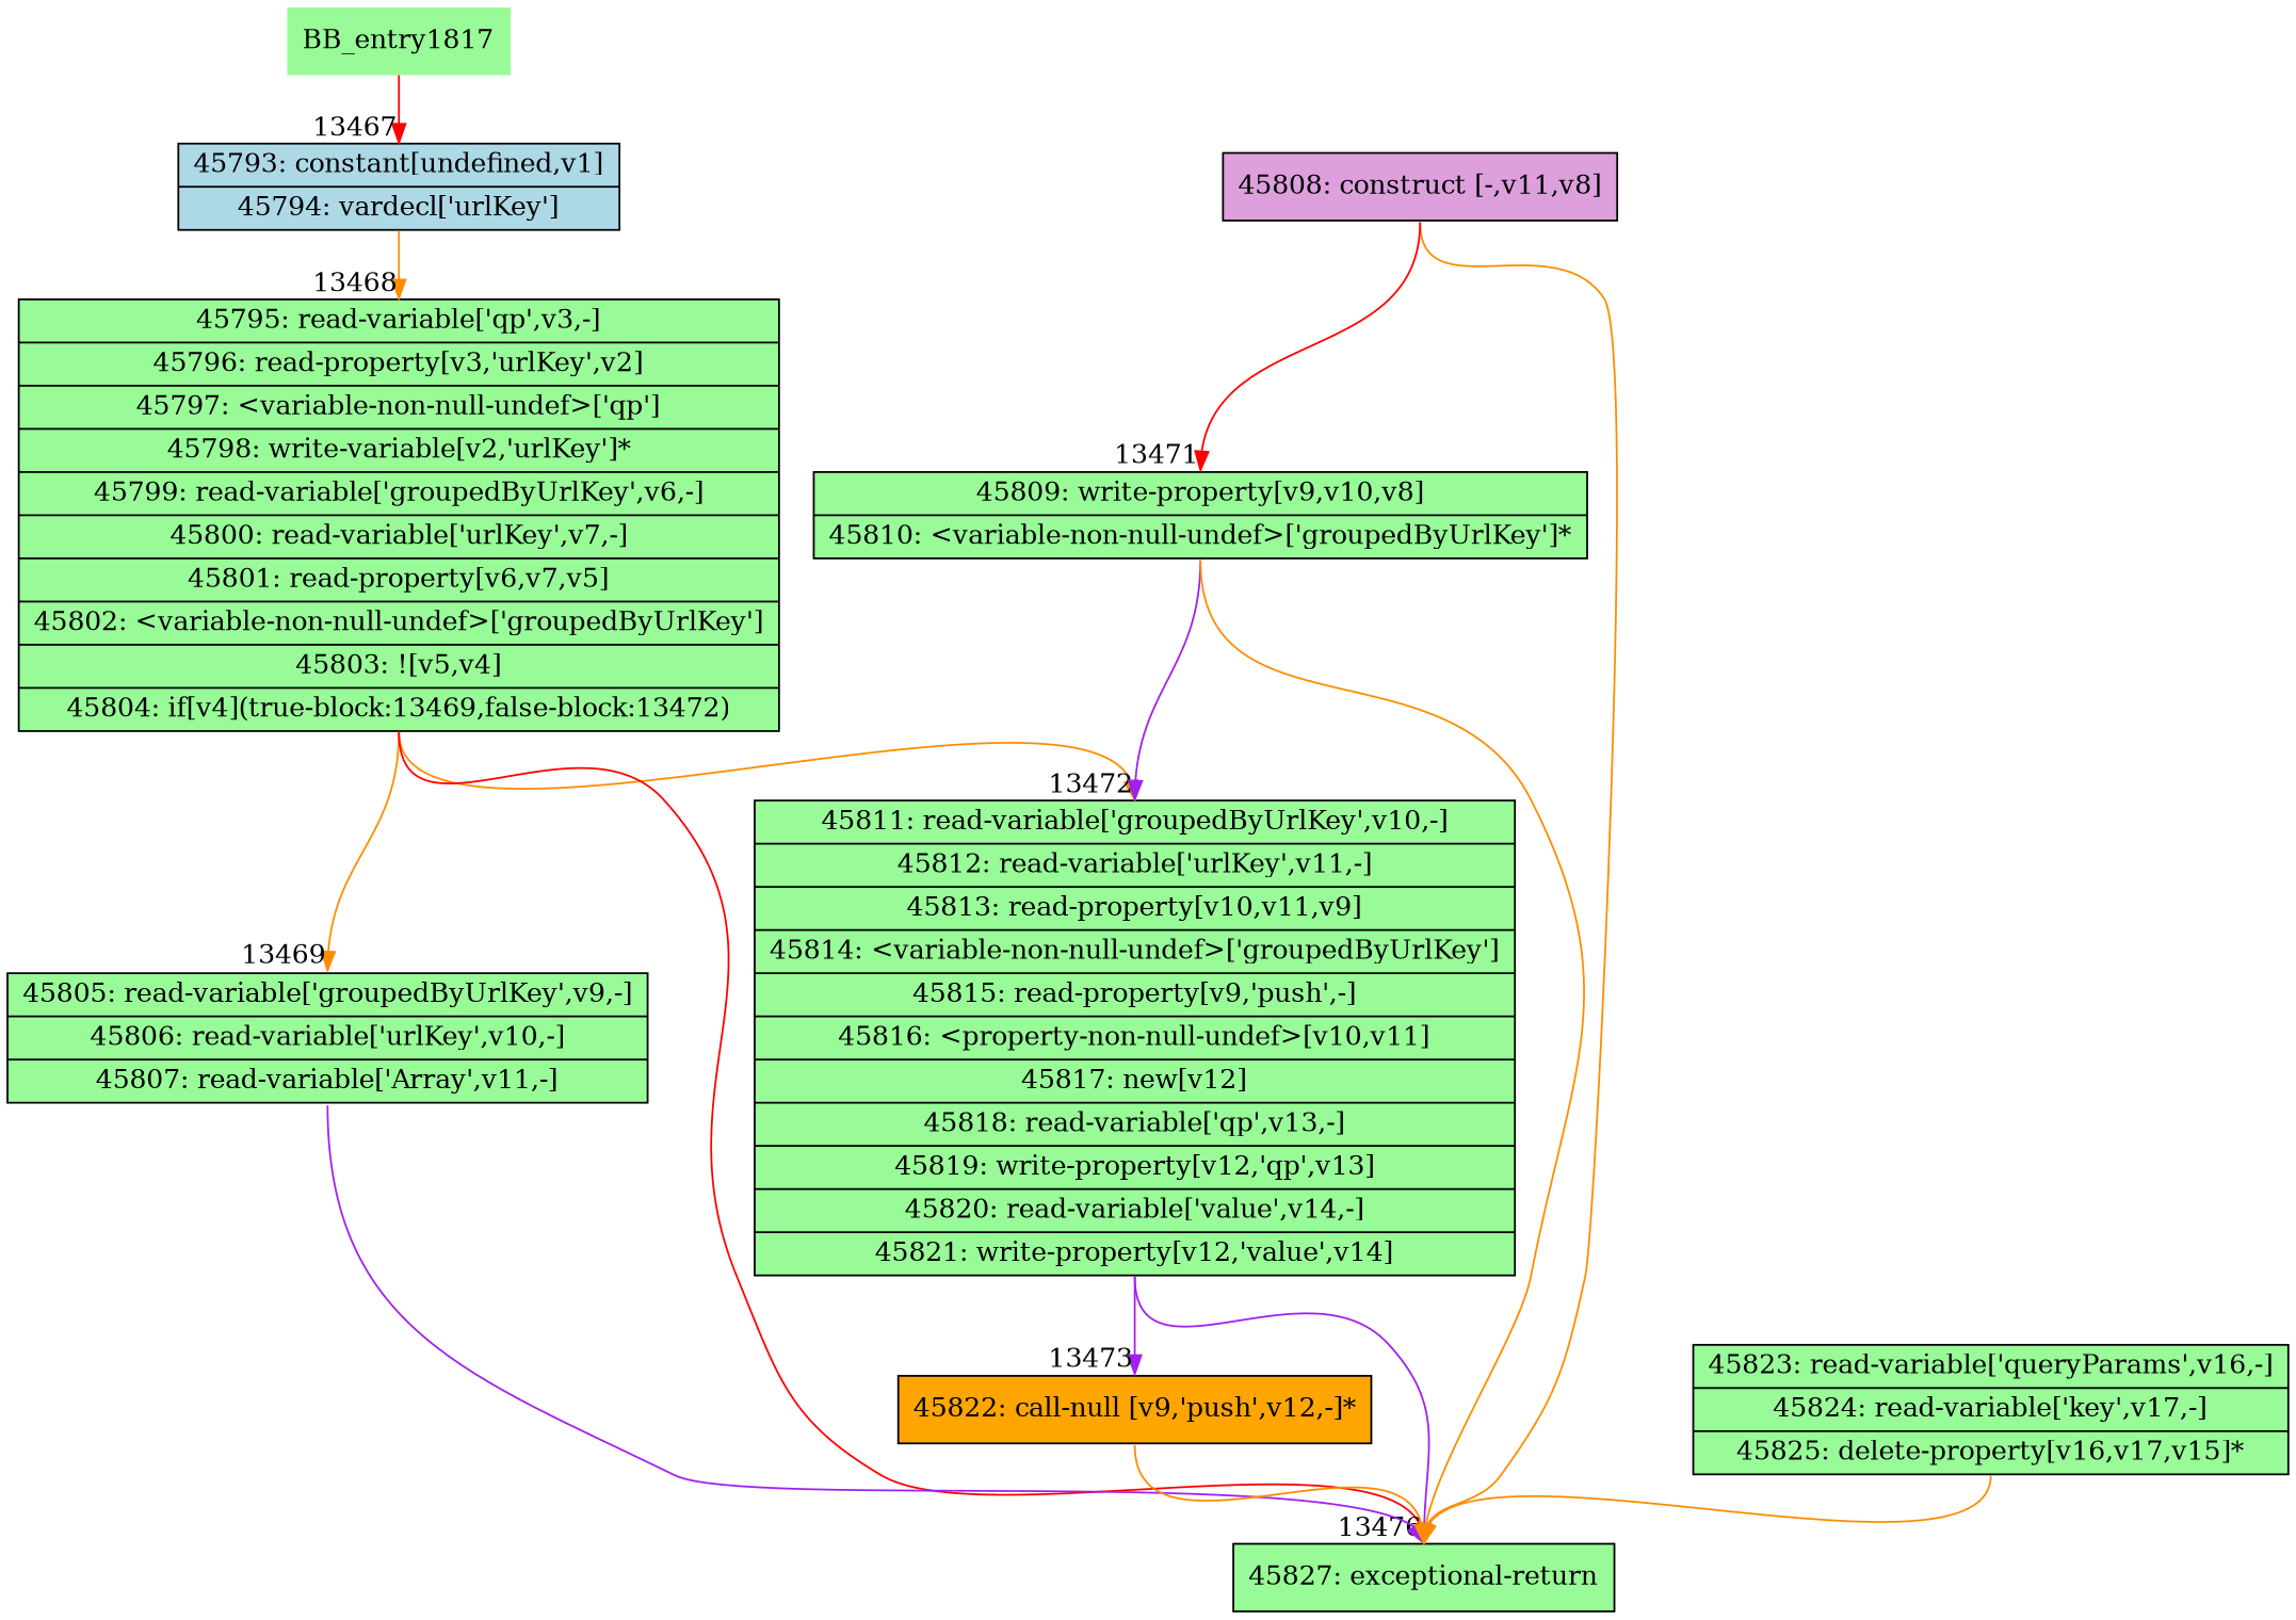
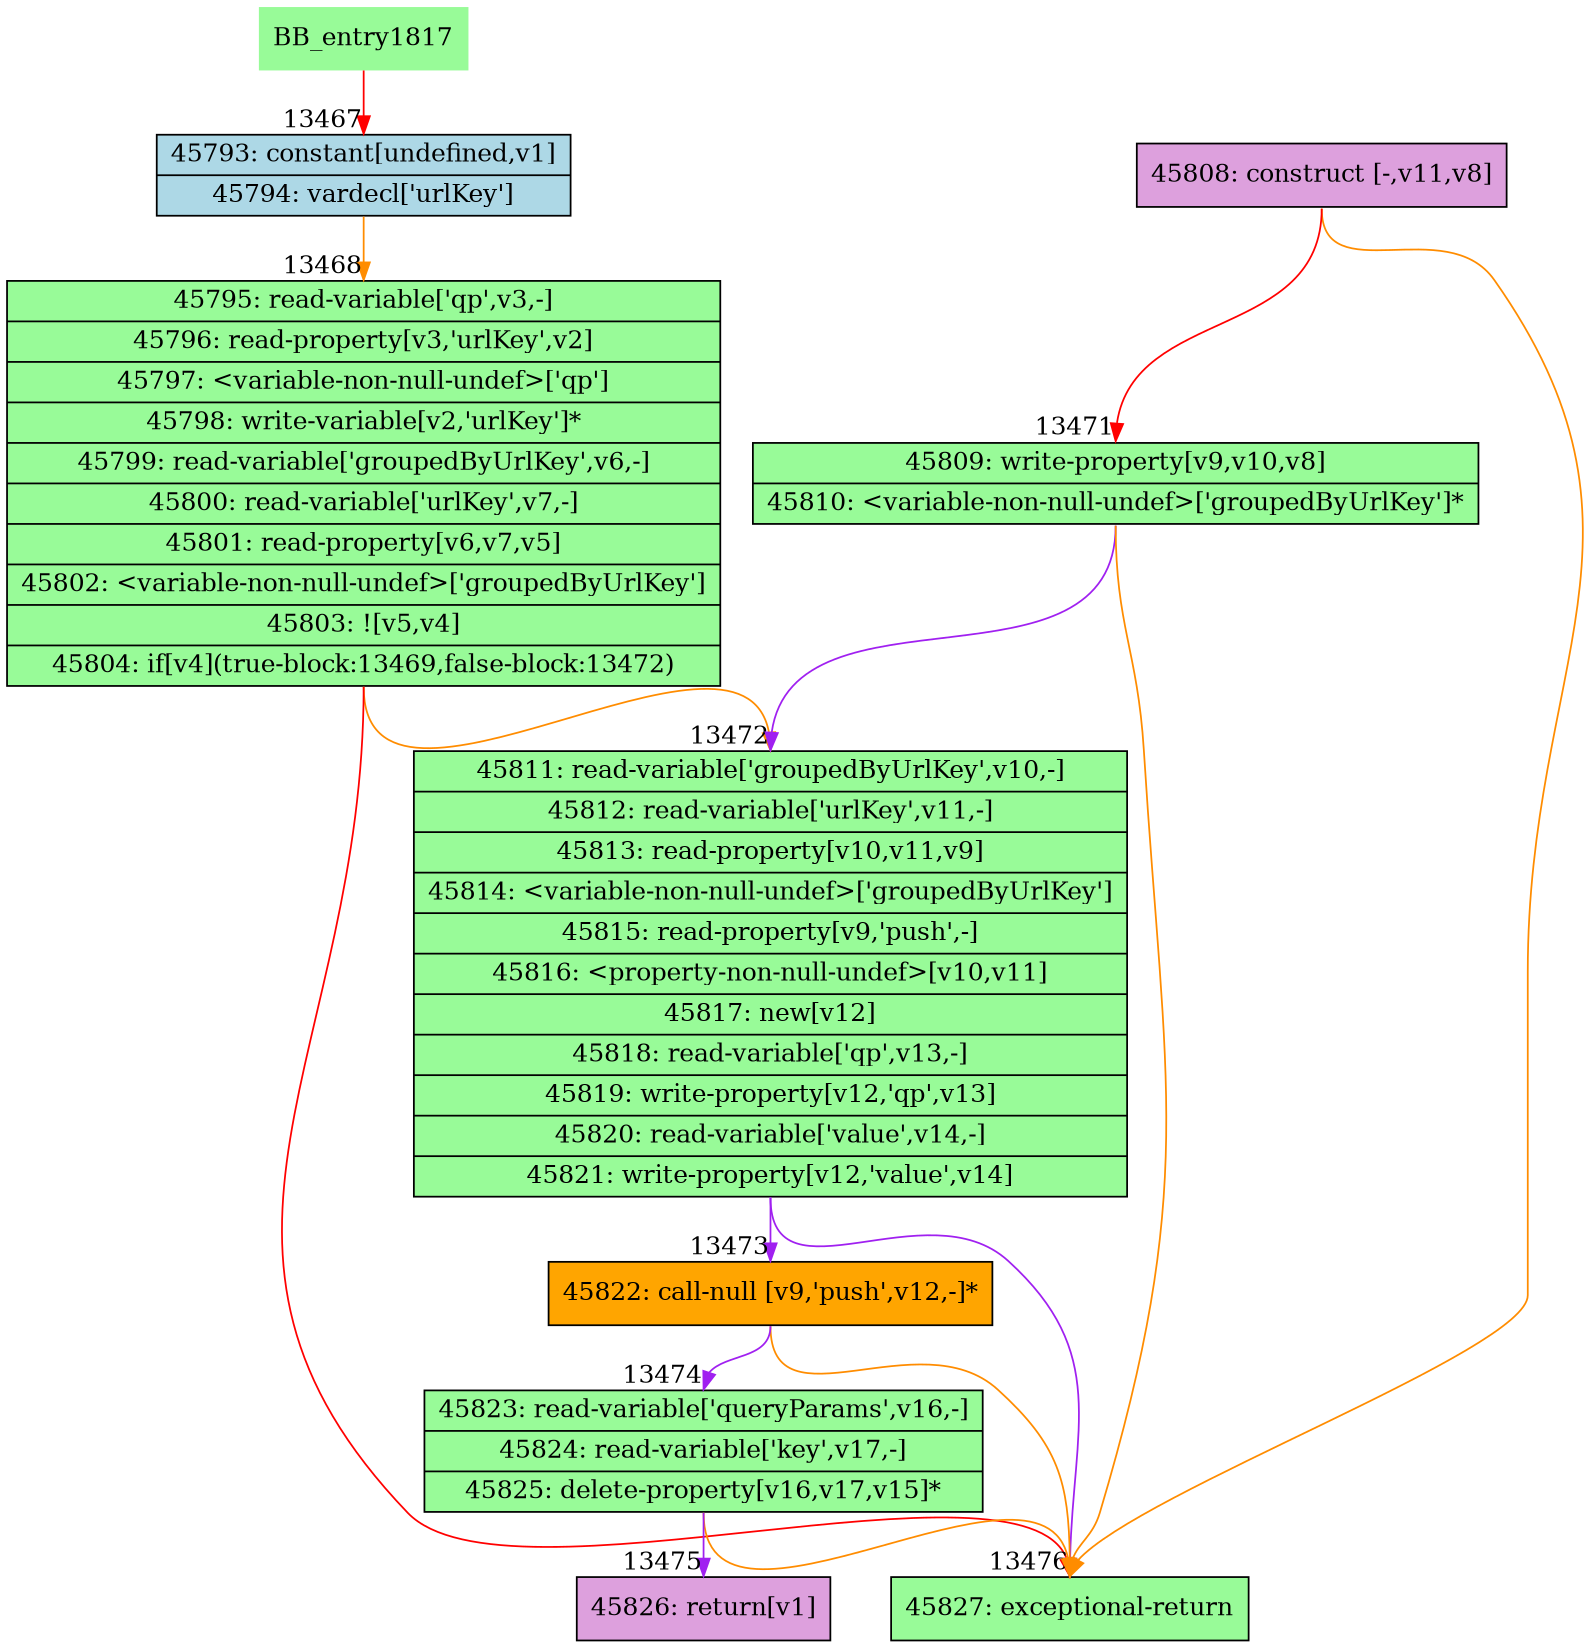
  digraph {
    rankdir=TD
    node [fillcolor=palegreen shape=record style=filled]
    edge [color=darkorange headport=n tailport=s]
    n1 [label=BB_entry1817 shape=none]
    n2 [fillcolor=lightblue label="{45793: constant[undefined,v1]|45794: vardecl['urlKey']}"]
    n3 [label="{45795: read-variable['qp',v3,-]|45796: read-property[v3,'urlKey',v2]|45797: \<variable-non-null-undef\>['qp']|45798: write-variable[v2,'urlKey']*|45799: read-variable['groupedByUrlKey',v6,-]|45800: read-variable['urlKey',v7,-]|45801: read-property[v6,v7,v5]|45802: \<variable-non-null-undef\>['groupedByUrlKey']|45803: ![v5,v4]|45804: if[v4](true-block:13469,false-block:13472)}"]
-   n4 [label="{45805: read-variable['groupedByUrlKey',v9,-]|45806: read-variable['urlKey',v10,-]|45807: read-variable['Array',v11,-]}"]
    n5 [label="{45811: read-variable['groupedByUrlKey',v10,-]|45812: read-variable['urlKey',v11,-]|45813: read-property[v10,v11,v9]|45814: \<variable-non-null-undef\>['groupedByUrlKey']|45815: read-property[v9,'push',-]|45816: \<property-non-null-undef\>[v10,v11]|45817: new[v12]|45818: read-variable['qp',v13,-]|45819: write-property[v12,'qp',v13]|45820: read-variable['value',v14,-]|45821: write-property[v12,'value',v14]}"]
    n6 [label="{45827: exceptional-return}"]
    n7 [fillcolor=orange label="{45822: call-null [v9,'push',v12,-]*}"]
    n8 [fillcolor=plum label="{45808: construct [-,v11,v8]}"]
    n9 [label="{45809: write-property[v9,v10,v8]|45810: \<variable-non-null-undef\>['groupedByUrlKey']*}"]
    n10 [label="{45823: read-variable['queryParams',v16,-]|45824: read-variable['key',v17,-]|45825: delete-property[v16,v17,v15]*}"]
+   n11 [fillcolor=plum label="{45826: return[v1]}"]
    n1 -> n2 [color=red headlabel="    13467"]
    n2 -> n3 [headlabel="      13468"]
-   n3 -> n4 [headlabel="      13469"]
    n3 -> n5 [headlabel="      13472"]
    n3 -> n6 [color=red headlabel="      13476"]
-   n4 -> n6 [color=purple]
    n5 -> n6 [color=purple]
    n5 -> n7 [color=purple headlabel="      13473"]
    n7 -> n6
+   n7 -> n10 [color=purple headlabel="      13474"]
    n8 -> n6
    n8 -> n9 [color=red headlabel="      13471"]
    n9 -> n5 [color=purple]
    n9 -> n6
    n10 -> n6
+   n10 -> n11 [color=purple headlabel="      13475"]
  }
